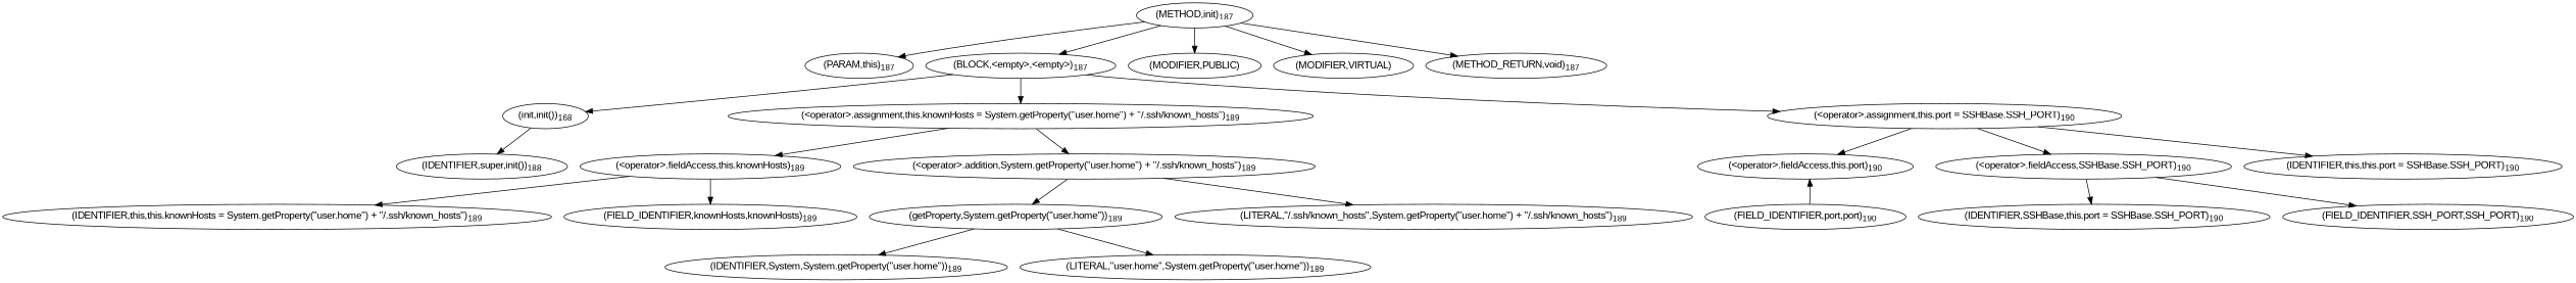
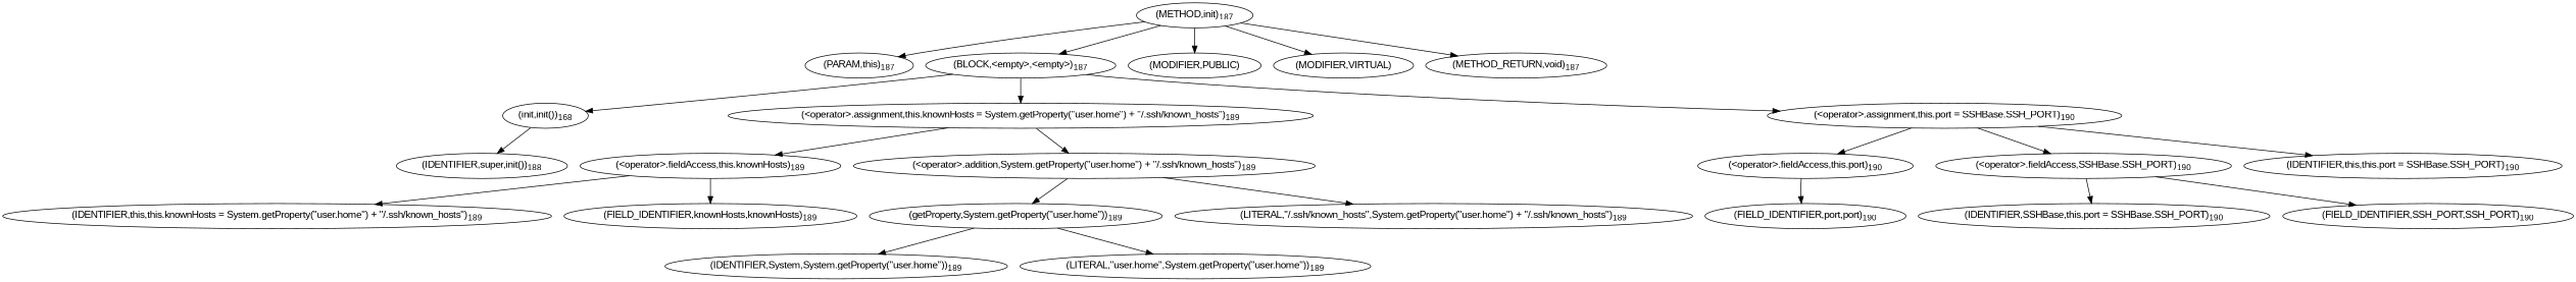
  digraph {
    fontname="Liberation Sans"
    node [fontname="Liberation Sans"]
    edge [fontname="Liberation Sans"]
    n1 [label=<(METHOD,init)<SUB>187</SUB>>]
    n2 [label=<(PARAM,this)<SUB>187</SUB>>]
    n3 [label=<(BLOCK,&lt;empty&gt;,&lt;empty&gt;)<SUB>187</SUB>>]
    n4 [label=<(MODIFIER,PUBLIC)>]
    n5 [label=<(MODIFIER,VIRTUAL)>]
    n6 [label=<(METHOD_RETURN,void)<SUB>187</SUB>>]
    n7 [label=<(init,init())<SUB>168</SUB>>]
    n8 [label=<(&lt;operator&gt;.assignment,this.knownHosts = System.getProperty(&quot;user.home&quot;) + &quot;/.ssh/known_hosts&quot;)<SUB>189</SUB>>]
    n9 [label=<(&lt;operator&gt;.assignment,this.port = SSHBase.SSH_PORT)<SUB>190</SUB>>]
    n10 [label=<(IDENTIFIER,super,init())<SUB>188</SUB>>]
    n11 [label=<(&lt;operator&gt;.fieldAccess,this.knownHosts)<SUB>189</SUB>>]
    n12 [label=<(&lt;operator&gt;.addition,System.getProperty(&quot;user.home&quot;) + &quot;/.ssh/known_hosts&quot;)<SUB>189</SUB>>]
    n13 [label=<(&lt;operator&gt;.fieldAccess,this.port)<SUB>190</SUB>>]
    n14 [label=<(&lt;operator&gt;.fieldAccess,SSHBase.SSH_PORT)<SUB>190</SUB>>]
    n15 [label=<(IDENTIFIER,this,this.port = SSHBase.SSH_PORT)<SUB>190</SUB>>]
    n16 [label=<(IDENTIFIER,this,this.knownHosts = System.getProperty(&quot;user.home&quot;) + &quot;/.ssh/known_hosts&quot;)<SUB>189</SUB>>]
    n17 [label=<(FIELD_IDENTIFIER,knownHosts,knownHosts)<SUB>189</SUB>>]
    n18 [label=<(getProperty,System.getProperty(&quot;user.home&quot;))<SUB>189</SUB>>]
    n19 [label=<(LITERAL,&quot;/.ssh/known_hosts&quot;,System.getProperty(&quot;user.home&quot;) + &quot;/.ssh/known_hosts&quot;)<SUB>189</SUB>>]
    n20 [label=<(IDENTIFIER,System,System.getProperty(&quot;user.home&quot;))<SUB>189</SUB>>]
    n21 [label=<(LITERAL,&quot;user.home&quot;,System.getProperty(&quot;user.home&quot;))<SUB>189</SUB>>]
    n22 [label=<(FIELD_IDENTIFIER,port,port)<SUB>190</SUB>>]
    n23 [label=<(IDENTIFIER,SSHBase,this.port = SSHBase.SSH_PORT)<SUB>190</SUB>>]
    n24 [label=<(FIELD_IDENTIFIER,SSH_PORT,SSH_PORT)<SUB>190</SUB>>]
    n1 -> n2
    n1 -> n3
    n1 -> n4
    n1 -> n5
    n1 -> n6
    n3 -> n7
    n3 -> n8
    n3 -> n9
    n7 -> n10
    n8 -> n11
    n8 -> n12
    n9 -> n13
    n9 -> n14
    n9 -> n15
    n11 -> n16
    n11 -> n17
    n12 -> n18
    n12 -> n19
-   n22 -> n13
+   n13 -> n22
    n14 -> n23
    n14 -> n24
    n18 -> n20
    n18 -> n21
  }
